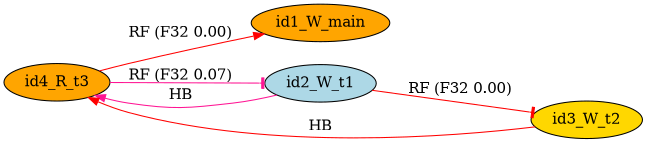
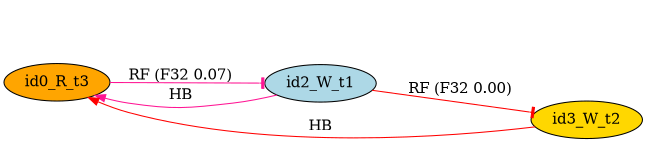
  digraph {
    rankdir=LR
    splines=true
    node [fillcolor=orange style=filled]
    edge [arrowhead=normal color=red]
-   id4_R_t3
-   id1_W_main
+   id4_R_t3 [label=id0_R_t3]
    id2_W_t1 [fillcolor=lightblue]
    id3_W_t2 [fillcolor=gold]
-   id4_R_t3 -> id1_W_main [label="RF (F32 0.00)"]
    id4_R_t3 -> id2_W_t1 [arrowhead=tee color=deeppink label="RF (F32 0.07)"]
    id2_W_t1 -> id4_R_t3 [color=deeppink label=HB]
    id2_W_t1 -> id3_W_t2 [arrowhead=tee label="RF (F32 0.00)"]
    id3_W_t2 -> id4_R_t3 [label=HB]
  }
